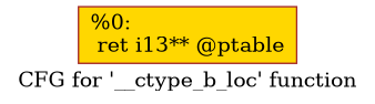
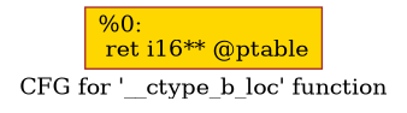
  digraph {
    label="CFG for '__ctype_b_loc' function"
-   n1 [color=brown fillcolor=gold label="{%0:\l  ret i13** @ptable\l}" shape=record style=filled]
+   n1 [color=brown fillcolor=gold label="{%0:\l  ret i16** @ptable\l}" shape=record style=filled]
  }
